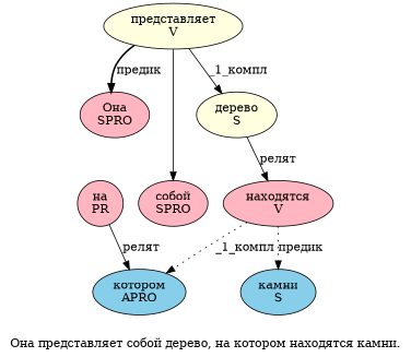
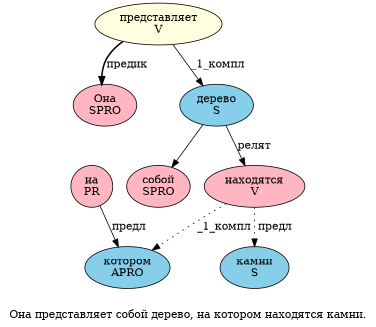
  digraph {
    label="Она представляет собой дерево, на котором находятся камни."
    node [fillcolor=lightpink penwidth=1 shape=ellipse style=filled]
    edge [style=solid]
    n1 [label="Она\nSPRO"]
    n2 [fillcolor=lightyellow label="представляет\nV"]
    n3 [label="собой\nSPRO"]
-   n4 [fillcolor=lightyellow label="дерево\nS"]
+   n4 [fillcolor=skyblue label="дерево\nS"]
    n5 [label="находятся\nV"]
    n6 [fillcolor=skyblue label="котором\nAPRO"]
    n7 [fillcolor=skyblue label="камни\nS"]
    n8 [label="на\nPR"]
    n2 -> n1 [label="предик" style=bold]
-   n2 -> n3
+   n4 -> n3
    n2 -> n4 [label="_1_компл"]
    n4 -> n5 [label="релят"]
    n5 -> n6 [label="_1_компл" style=dotted]
-   n5 -> n7 [label="предик" style=dotted]
-   n8 -> n6 [label="релят"]
+   n5 -> n7 [label="предл" style=dotted]
+   n8 -> n6 [label="предл"]
  }
